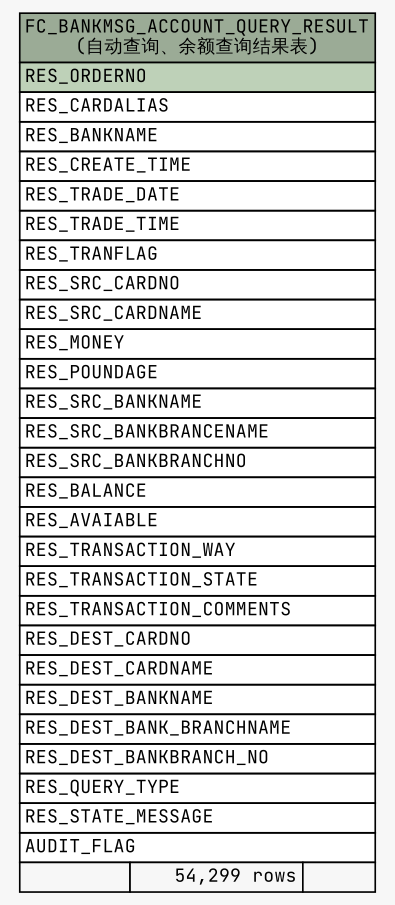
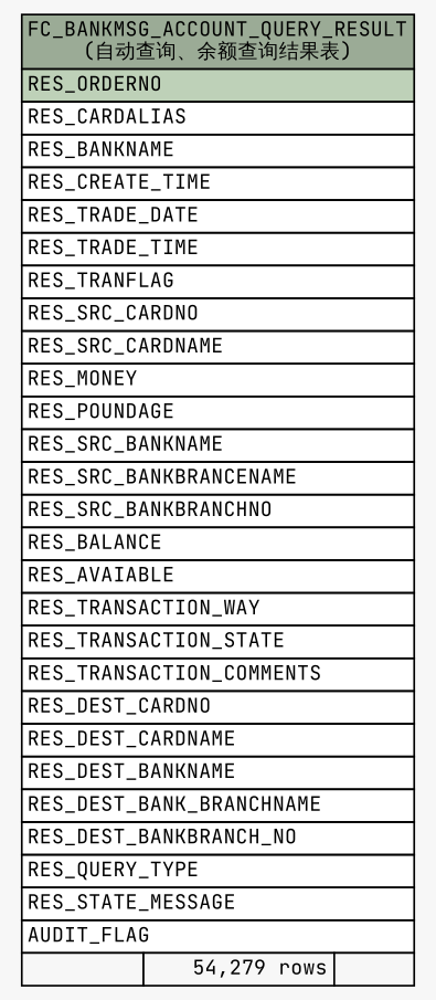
  digraph {
    bgcolor="#f7f7f7"
    fontname="JetBrains Mono"
    fontsize=11
    nodesep=0.18
    rankdir=TB
    ranksep=0.46
-   n1 [fontname="JetBrains Mono" fontsize=11 label=<     <TABLE BORDER="0" CELLBORDER="1" CELLSPACING="0" BGCOLOR="#ffffff">       <TR><TD COLSPAN="3" BGCOLOR="#9bab96" ALIGN="CENTER">FC_BANKMSG_ACCOUNT_QUERY_RESULT<br/>(自动查询、余额查询结果表)</TD></TR>       <TR><TD PORT="RES_ORDERNO" COLSPAN="3" BGCOLOR="#bed1b8" ALIGN="LEFT">RES_ORDERNO</TD></TR>       <TR><TD PORT="RES_CARDALIAS" COLSPAN="3" ALIGN="LEFT">RES_CARDALIAS</TD></TR>       <TR><TD PORT="RES_BANKNAME" COLSPAN="3" ALIGN="LEFT">RES_BANKNAME</TD></TR>       <TR><TD PORT="RES_CREATE_TIME" COLSPAN="3" ALIGN="LEFT">RES_CREATE_TIME</TD></TR>       <TR><TD PORT="RES_TRADE_DATE" COLSPAN="3" ALIGN="LEFT">RES_TRADE_DATE</TD></TR>       <TR><TD PORT="RES_TRADE_TIME" COLSPAN="3" ALIGN="LEFT">RES_TRADE_TIME</TD></TR>       <TR><TD PORT="RES_TRANFLAG" COLSPAN="3" ALIGN="LEFT">RES_TRANFLAG</TD></TR>       <TR><TD PORT="RES_SRC_CARDNO" COLSPAN="3" ALIGN="LEFT">RES_SRC_CARDNO</TD></TR>       <TR><TD PORT="RES_SRC_CARDNAME" COLSPAN="3" ALIGN="LEFT">RES_SRC_CARDNAME</TD></TR>       <TR><TD PORT="RES_MONEY" COLSPAN="3" ALIGN="LEFT">RES_MONEY</TD></TR>       <TR><TD PORT="RES_POUNDAGE" COLSPAN="3" ALIGN="LEFT">RES_POUNDAGE</TD></TR>       <TR><TD PORT="RES_SRC_BANKNAME" COLSPAN="3" ALIGN="LEFT">RES_SRC_BANKNAME</TD></TR>       <TR><TD PORT="RES_SRC_BANKBRANCENAME" COLSPAN="3" ALIGN="LEFT">RES_SRC_BANKBRANCENAME</TD></TR>       <TR><TD PORT="RES_SRC_BANKBRANCHNO" COLSPAN="3" ALIGN="LEFT">RES_SRC_BANKBRANCHNO</TD></TR>       <TR><TD PORT="RES_BALANCE" COLSPAN="3" ALIGN="LEFT">RES_BALANCE</TD></TR>       <TR><TD PORT="RES_AVAIABLE" COLSPAN="3" ALIGN="LEFT">RES_AVAIABLE</TD></TR>       <TR><TD PORT="RES_TRANSACTION_WAY" COLSPAN="3" ALIGN="LEFT">RES_TRANSACTION_WAY</TD></TR>       <TR><TD PORT="RES_TRANSACTION_STATE" COLSPAN="3" ALIGN="LEFT">RES_TRANSACTION_STATE</TD></TR>       <TR><TD PORT="RES_TRANSACTION_COMMENTS" COLSPAN="3" ALIGN="LEFT">RES_TRANSACTION_COMMENTS</TD></TR>       <TR><TD PORT="RES_DEST_CARDNO" COLSPAN="3" ALIGN="LEFT">RES_DEST_CARDNO</TD></TR>       <TR><TD PORT="RES_DEST_CARDNAME" COLSPAN="3" ALIGN="LEFT">RES_DEST_CARDNAME</TD></TR>       <TR><TD PORT="RES_DEST_BANKNAME" COLSPAN="3" ALIGN="LEFT">RES_DEST_BANKNAME</TD></TR>       <TR><TD PORT="RES_DEST_BANK_BRANCHNAME" COLSPAN="3" ALIGN="LEFT">RES_DEST_BANK_BRANCHNAME</TD></TR>       <TR><TD PORT="RES_DEST_BANKBRANCH_NO" COLSPAN="3" ALIGN="LEFT">RES_DEST_BANKBRANCH_NO</TD></TR>       <TR><TD PORT="RES_QUERY_TYPE" COLSPAN="3" ALIGN="LEFT">RES_QUERY_TYPE</TD></TR>       <TR><TD PORT="RES_STATE_MESSAGE" COLSPAN="3" ALIGN="LEFT">RES_STATE_MESSAGE</TD></TR>       <TR><TD PORT="AUDIT_FLAG" COLSPAN="3" ALIGN="LEFT">AUDIT_FLAG</TD></TR>       <TR><TD ALIGN="LEFT" BGCOLOR="#f7f7f7">  </TD><TD ALIGN="RIGHT" BGCOLOR="#f7f7f7">54,299 rows</TD><TD ALIGN="RIGHT" BGCOLOR="#f7f7f7">  </TD></TR>     </TABLE>> shape=plaintext]
+   n1 [fontname="JetBrains Mono" fontsize=11 label=<     <TABLE BORDER="0" CELLBORDER="1" CELLSPACING="0" BGCOLOR="#ffffff">       <TR><TD COLSPAN="3" BGCOLOR="#9bab96" ALIGN="CENTER">FC_BANKMSG_ACCOUNT_QUERY_RESULT<br/>(自动查询、余额查询结果表)</TD></TR>       <TR><TD PORT="RES_ORDERNO" COLSPAN="3" BGCOLOR="#bed1b8" ALIGN="LEFT">RES_ORDERNO</TD></TR>       <TR><TD PORT="RES_CARDALIAS" COLSPAN="3" ALIGN="LEFT">RES_CARDALIAS</TD></TR>       <TR><TD PORT="RES_BANKNAME" COLSPAN="3" ALIGN="LEFT">RES_BANKNAME</TD></TR>       <TR><TD PORT="RES_CREATE_TIME" COLSPAN="3" ALIGN="LEFT">RES_CREATE_TIME</TD></TR>       <TR><TD PORT="RES_TRADE_DATE" COLSPAN="3" ALIGN="LEFT">RES_TRADE_DATE</TD></TR>       <TR><TD PORT="RES_TRADE_TIME" COLSPAN="3" ALIGN="LEFT">RES_TRADE_TIME</TD></TR>       <TR><TD PORT="RES_TRANFLAG" COLSPAN="3" ALIGN="LEFT">RES_TRANFLAG</TD></TR>       <TR><TD PORT="RES_SRC_CARDNO" COLSPAN="3" ALIGN="LEFT">RES_SRC_CARDNO</TD></TR>       <TR><TD PORT="RES_SRC_CARDNAME" COLSPAN="3" ALIGN="LEFT">RES_SRC_CARDNAME</TD></TR>       <TR><TD PORT="RES_MONEY" COLSPAN="3" ALIGN="LEFT">RES_MONEY</TD></TR>       <TR><TD PORT="RES_POUNDAGE" COLSPAN="3" ALIGN="LEFT">RES_POUNDAGE</TD></TR>       <TR><TD PORT="RES_SRC_BANKNAME" COLSPAN="3" ALIGN="LEFT">RES_SRC_BANKNAME</TD></TR>       <TR><TD PORT="RES_SRC_BANKBRANCENAME" COLSPAN="3" ALIGN="LEFT">RES_SRC_BANKBRANCENAME</TD></TR>       <TR><TD PORT="RES_SRC_BANKBRANCHNO" COLSPAN="3" ALIGN="LEFT">RES_SRC_BANKBRANCHNO</TD></TR>       <TR><TD PORT="RES_BALANCE" COLSPAN="3" ALIGN="LEFT">RES_BALANCE</TD></TR>       <TR><TD PORT="RES_AVAIABLE" COLSPAN="3" ALIGN="LEFT">RES_AVAIABLE</TD></TR>       <TR><TD PORT="RES_TRANSACTION_WAY" COLSPAN="3" ALIGN="LEFT">RES_TRANSACTION_WAY</TD></TR>       <TR><TD PORT="RES_TRANSACTION_STATE" COLSPAN="3" ALIGN="LEFT">RES_TRANSACTION_STATE</TD></TR>       <TR><TD PORT="RES_TRANSACTION_COMMENTS" COLSPAN="3" ALIGN="LEFT">RES_TRANSACTION_COMMENTS</TD></TR>       <TR><TD PORT="RES_DEST_CARDNO" COLSPAN="3" ALIGN="LEFT">RES_DEST_CARDNO</TD></TR>       <TR><TD PORT="RES_DEST_CARDNAME" COLSPAN="3" ALIGN="LEFT">RES_DEST_CARDNAME</TD></TR>       <TR><TD PORT="RES_DEST_BANKNAME" COLSPAN="3" ALIGN="LEFT">RES_DEST_BANKNAME</TD></TR>       <TR><TD PORT="RES_DEST_BANK_BRANCHNAME" COLSPAN="3" ALIGN="LEFT">RES_DEST_BANK_BRANCHNAME</TD></TR>       <TR><TD PORT="RES_DEST_BANKBRANCH_NO" COLSPAN="3" ALIGN="LEFT">RES_DEST_BANKBRANCH_NO</TD></TR>       <TR><TD PORT="RES_QUERY_TYPE" COLSPAN="3" ALIGN="LEFT">RES_QUERY_TYPE</TD></TR>       <TR><TD PORT="RES_STATE_MESSAGE" COLSPAN="3" ALIGN="LEFT">RES_STATE_MESSAGE</TD></TR>       <TR><TD PORT="AUDIT_FLAG" COLSPAN="3" ALIGN="LEFT">AUDIT_FLAG</TD></TR>       <TR><TD ALIGN="LEFT" BGCOLOR="#f7f7f7">  </TD><TD ALIGN="RIGHT" BGCOLOR="#f7f7f7">54,279 rows</TD><TD ALIGN="RIGHT" BGCOLOR="#f7f7f7">  </TD></TR>     </TABLE>> shape=plaintext]
  }
